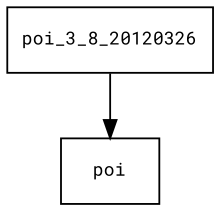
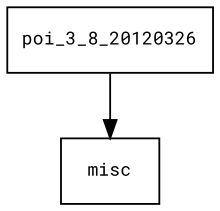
  digraph {
    fontname="Roboto Mono"
    node [fontsize=10.0 shape=box fontname="Roboto Mono"]
    poi_3_8_20120326
-   misc [label=poi]
+   misc
    poi_3_8_20120326 -> misc [fontname="Roboto Mono"]
  }
